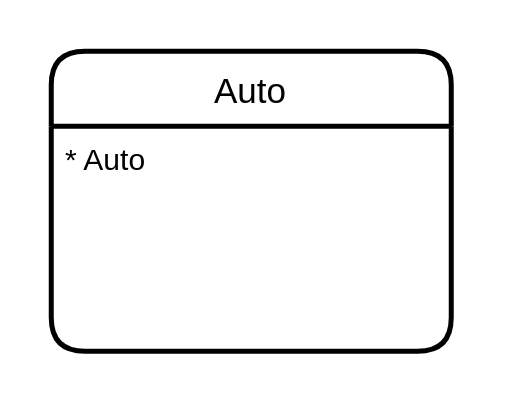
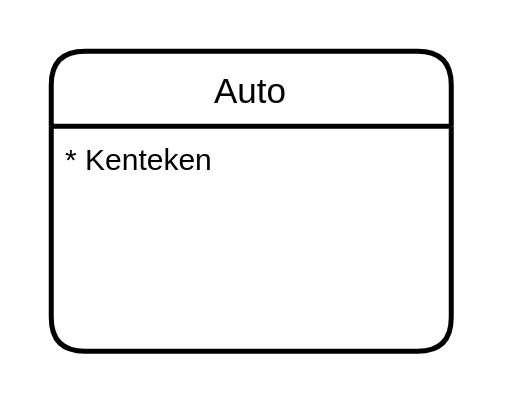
  <mxCell id="0" />
  <mxCell id="1" parent="0" />
  <mxCell id="2" value="Auto" style="swimlane;childLayout=stackLayout;horizontal=1;startSize=30;horizontalStack=0;rounded=1;fontSize=14;fontStyle=0;strokeWidth=2;resizeParent=0;resizeLast=1;shadow=0;dashed=0;align=center;" vertex="1" parent="1"><mxGeometry x="20" y="20" width="160" height="120" as="geometry" /></mxCell>
- <mxCell id="3" value="* Auto" style="align=left;strokeColor=none;fillColor=none;spacingLeft=4;fontSize=12;verticalAlign=top;resizable=0;rotatable=0;part=1;" vertex="1" parent="2"><mxGeometry y="30" width="160" height="90" as="geometry" /></mxCell>
+ <mxCell id="3" value="* Kenteken" style="align=left;strokeColor=none;fillColor=none;spacingLeft=4;fontSize=12;verticalAlign=top;resizable=0;rotatable=0;part=1;" vertex="1" parent="2"><mxGeometry y="30" width="160" height="90" as="geometry" /></mxCell>
